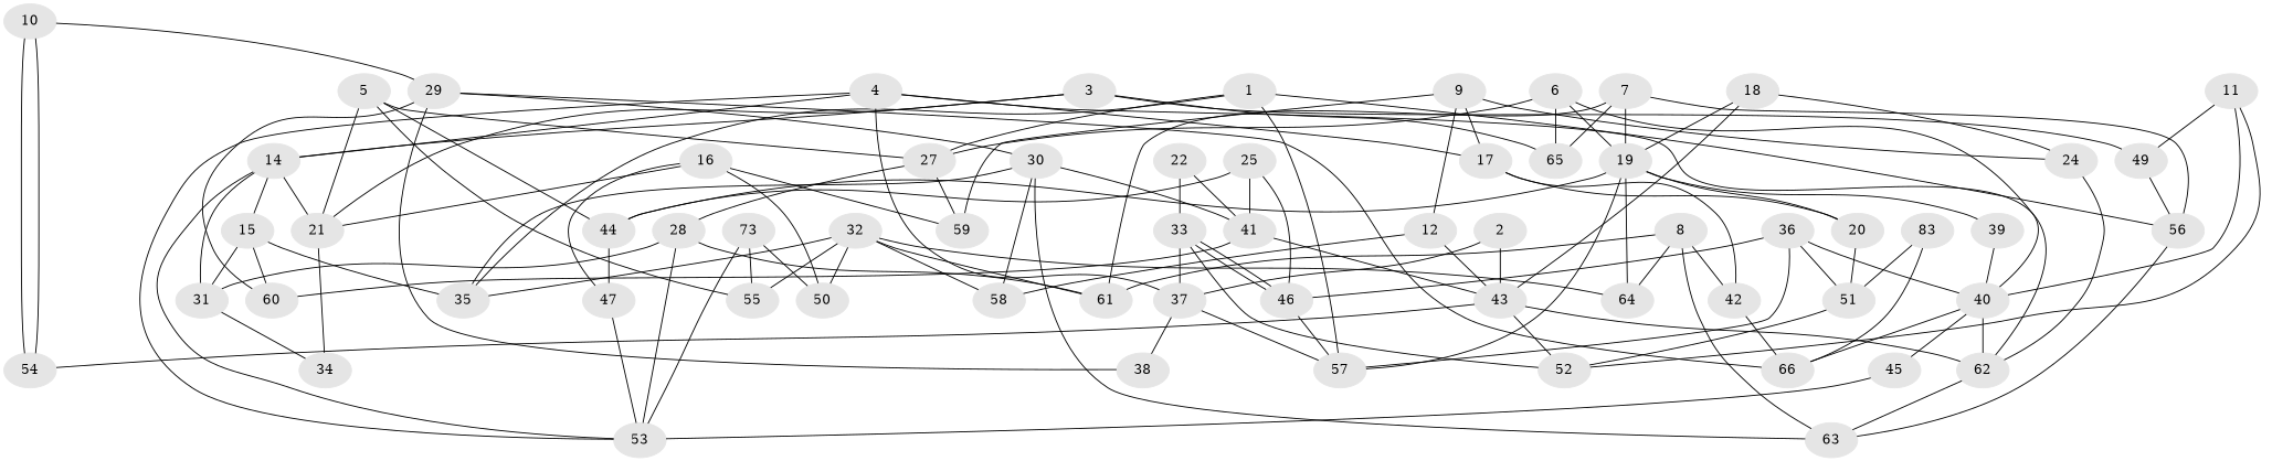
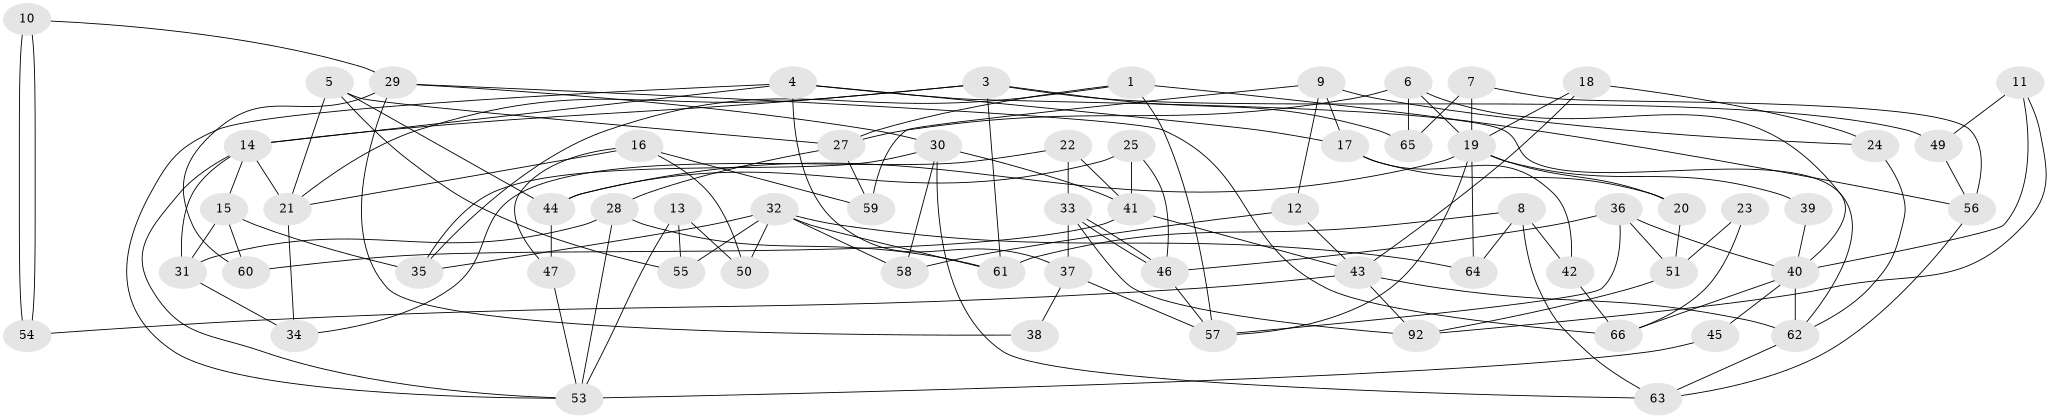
  graph {
    node [color=gray90 style=filled]
    1
    27
    35
    56
    57
    59
    28
    63
-   2
    37
    43
    38
    62
    54
-   52
+   52 [label=92]
    3
    14
    21
    49
    65
    53
    15
    31
    34
    4
    17
    42
    20
    5
    44
    55
    47
    6
    19
    40
    64
    39
    66
    45
    7
    61
    8
    9
    12
    24
    58
    10
    29
    60
    30
    11
-   13 [label=73]
+   13
    50
    16
    51
    18
    22
    33
    41
    46
-   23 [label=83]
+   23
    25
    32
    36
    1 -- 27
    1 -- 35
    1 -- 56
    1 -- 57
    27 -- 59
    27 -- 28
    56 -- 63
    28 -- 53
    28 -- 31
    28 -- 61
-   2 -- 37
-   2 -- 43
    37 -- 57
    37 -- 38
    43 -- 62
    43 -- 54
    43 -- 52
    62 -- 63
    3 -- 14
    3 -- 21
    3 -- 49
    3 -- 65
    14 -- 21
    14 -- 53
    14 -- 15
    14 -- 31
    21 -- 34
    49 -- 56
    15 -- 35
    15 -- 31
    15 -- 60
    31 -- 34
    4 -- 37
    4 -- 62
    4 -- 14
    4 -- 53
    4 -- 17
    17 -- 42
    17 -- 20
    42 -- 66
    20 -- 51
    5 -- 27
    5 -- 21
    5 -- 44
    5 -- 55
    44 -- 47
    47 -- 53
    6 -- 27
    6 -- 65
    6 -- 19
    6 -- 40
    19 -- 57
    19 -- 20
    19 -- 44
    19 -- 64
    19 -- 39
    40 -- 62
    40 -- 66
    40 -- 45
    39 -- 40
    45 -- 53
    7 -- 56
    7 -- 65
    7 -- 19
-   7 -- 61
+   3 -- 61
    8 -- 63
    8 -- 42
    8 -- 64
    8 -- 61
    9 -- 59
    9 -- 17
    9 -- 12
    9 -- 24
    12 -- 43
    12 -- 58
    24 -- 62
    10 -- 54
    10 -- 54
    10 -- 29
    29 -- 38
    29 -- 66
    29 -- 60
    29 -- 30
    30 -- 35
    30 -- 63
    30 -- 58
    30 -- 41
    11 -- 52
    11 -- 49
    11 -- 40
    13 -- 53
    13 -- 55
    13 -- 50
    16 -- 59
    16 -- 21
    16 -- 47
    16 -- 50
    51 -- 52
    18 -- 43
    18 -- 19
    18 -- 24
+   22 -- 34
    22 -- 33
    22 -- 41
    33 -- 37
    33 -- 52
    33 -- 46
    33 -- 46
    41 -- 43
    41 -- 60
    46 -- 57
    23 -- 66
    23 -- 51
    25 -- 44
    25 -- 41
    25 -- 46
    32 -- 35
    32 -- 55
    32 -- 64
    32 -- 61
    32 -- 58
    32 -- 50
    36 -- 57
    36 -- 40
    36 -- 51
    36 -- 46
  }
